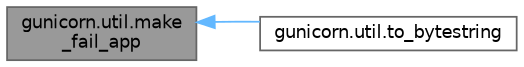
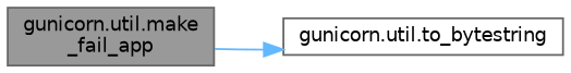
  digraph {
    rankdir=LR
    node [fontname=Helvetica fontsize=10 shape=box style=filled]
    n1 [color=gray40 fillcolor=grey60 fontcolor=black height=0.2 label="gunicorn.util.make\l_fail_app" width=0.4]
    n2 [color=grey40 fillcolor=white height=0.2 label="gunicorn.util.to_bytestring" width=0.4]
-   n2 -> n1 [color=steelblue1 fontname=Helvetica fontsize=10 labelfontname=Helvetica labelfontsize=10 style=solid]
+   n1 -> n2 [color=steelblue1 fontname=Helvetica fontsize=10 labelfontname=Helvetica labelfontsize=10 style=solid]
  }
